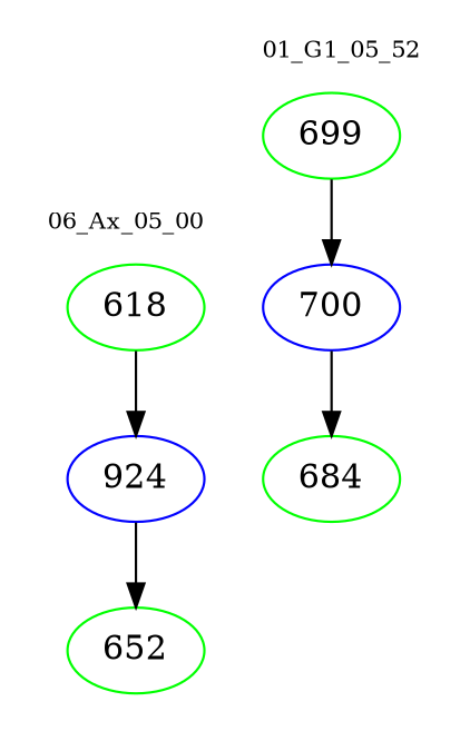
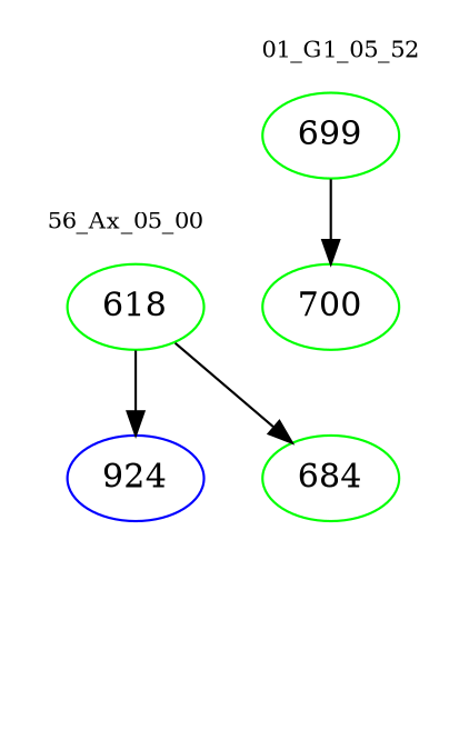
  digraph {
    node [color=green]
    edge [color=black]
    n1 [label=618]
    n2 [color=blue label=924]
-   n3 [label=652]
    n4 [label=699]
-   n5 [color=blue label=700]
+   n5 [label=700]
    n6 [label=684]
    subgraph cluster_1 {
      color=white
      fontsize=10
-     label="06_Ax_05_00"
+     label="56_Ax_05_00"
      n1
      n2
-     n3
    }
    subgraph cluster_2 {
      color=white
      fontsize=10
      label="01_G1_05_52"
      n4
      n5
      n6
    }
    n1 -> n2
-   n2 -> n3
    n4 -> n5
-   n5 -> n6
+   n1 -> n6
  }
